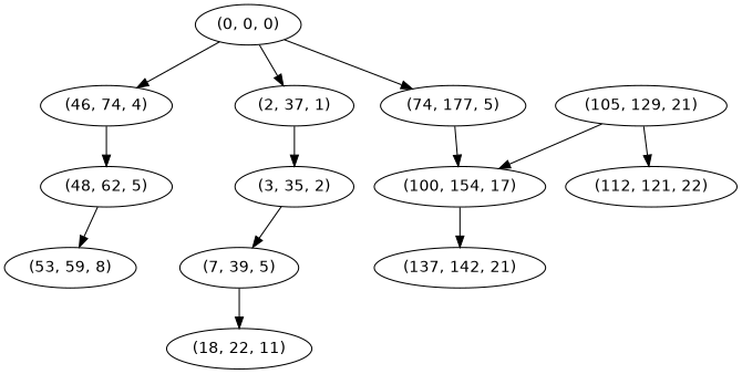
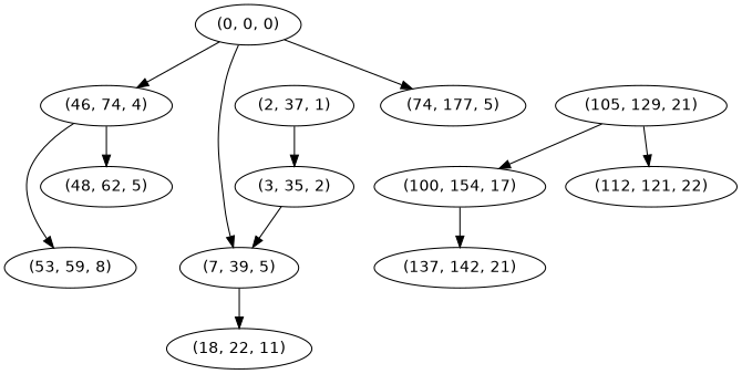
  digraph {
    fontname="DejaVu Sans"
    node [fontname="DejaVu Sans"]
    edge [fontname="DejaVu Sans"]
    "(0, 0, 0)"
    "(2, 37, 1)"
    n3 [label="(46, 74, 4)"]
    "(74, 177, 5)"
    "(3, 35, 2)"
    "(48, 62, 5)"
    "(100, 154, 17)"
    n8 [label="(7, 39, 5)"]
    "(18, 22, 11)"
    "(53, 59, 8)"
    "(137, 142, 21)"
    "(105, 129, 21)"
    "(112, 121, 22)"
-   "(0, 0, 0)" -> "(2, 37, 1)"
+   "(0, 0, 0)" -> n8
    "(0, 0, 0)" -> n3
    "(0, 0, 0)" -> "(74, 177, 5)"
    "(2, 37, 1)" -> "(3, 35, 2)"
    n3 -> "(48, 62, 5)"
-   "(74, 177, 5)" -> "(100, 154, 17)"
    "(3, 35, 2)" -> n8
-   "(48, 62, 5)" -> "(53, 59, 8)"
+   n3 -> "(53, 59, 8)"
    "(100, 154, 17)" -> "(137, 142, 21)"
    n8 -> "(18, 22, 11)"
    "(105, 129, 21)" -> "(100, 154, 17)"
    "(105, 129, 21)" -> "(112, 121, 22)"
  }
